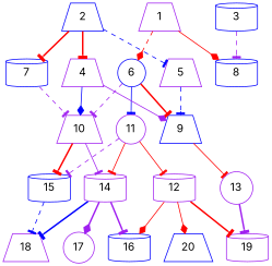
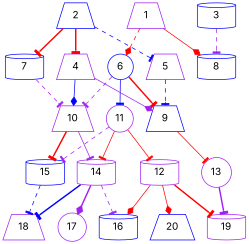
  digraph {
    fontname=Inter
    node [alpha=0.04 color=purple fontname=Inter shape=trapezium]
    edge [arrowhead=tee color=red fontname=Inter style=solid]
    1 [expect_size=24290304]
    6 [color=blue expect_size=10856448 shape=circle]
    8 [alpha=0.01 color=blue expect_size=33736704 shape=cylinder]
    9 [alpha=0.09 color=blue expect_size=31617024]
    10 [alpha=0.01 expect_size=29926400]
    11 [alpha=0.02 expect_size=22670336 shape=circle]
    13 [alpha=0.05 expect_size=45254656 shape=circle]
    14 [alpha=0.16 expect_size=10455040 shape=cylinder]
    15 [alpha=0.02 color=blue expect_size=20666368 shape=cylinder]
    12 [alpha=0.17 expect_size=31250432 shape=cylinder]
    2 [alpha=0.06 color=blue expect_size=40442880]
    4 [expect_size=24429568]
    5 [alpha=0.08 expect_size=30253056]
    7 [alpha=0.16 color=blue expect_size=41039872 shape=cylinder]
    3 [alpha=0.05 color=blue expect_size=18058240 shape=cylinder]
    19 [alpha=0.13 expect_size=43514880 shape=cylinder]
    17 [alpha=0.01 expect_size=50499584 shape=circle]
    16 [alpha=0.15 color=blue expect_size=40489984 shape=cylinder]
    18 [alpha=0.03 expect_size=39998464]
    20 [alpha=0.12 color=blue expect_size=16512000]
    1 -> 6 [arrowhead=diamond style=dashed]
    1 -> 8 [arrowhead=diamond]
    6 -> 9 [style=bold]
    6 -> 10 [color=purple style=dashed]
    6 -> 11 [color=blue]
    9 -> 13
    10 -> 14 [color=purple]
    10 -> 15 [style=bold]
    11 -> 14
    11 -> 15 [color=purple style=dashed]
    11 -> 12
    13 -> 19 [color=purple style=bold]
    14 -> 17 [arrowhead=diamond color=purple style=bold]
-   14 -> 16 [color=purple style=bold]
+   14 -> 16 [color=purple style=dashed]
    14 -> 18 [color=blue style=bold]
    15 -> 18 [color=blue style=dashed]
    12 -> 19 [style=bold]
    12 -> 16 [arrowhead=diamond]
    12 -> 20 [arrowhead=diamond]
    2 -> 4 [style=bold]
    2 -> 5 [color=blue style=dashed]
    2 -> 7 [style=bold]
    4 -> 9 [arrowhead=diamond color=purple]
    4 -> 10 [arrowhead=diamond color=blue]
    5 -> 9 [color=blue style=dashed]
    7 -> 10 [color=purple style=dashed]
    3 -> 8 [color=purple style=dashed]
  }
